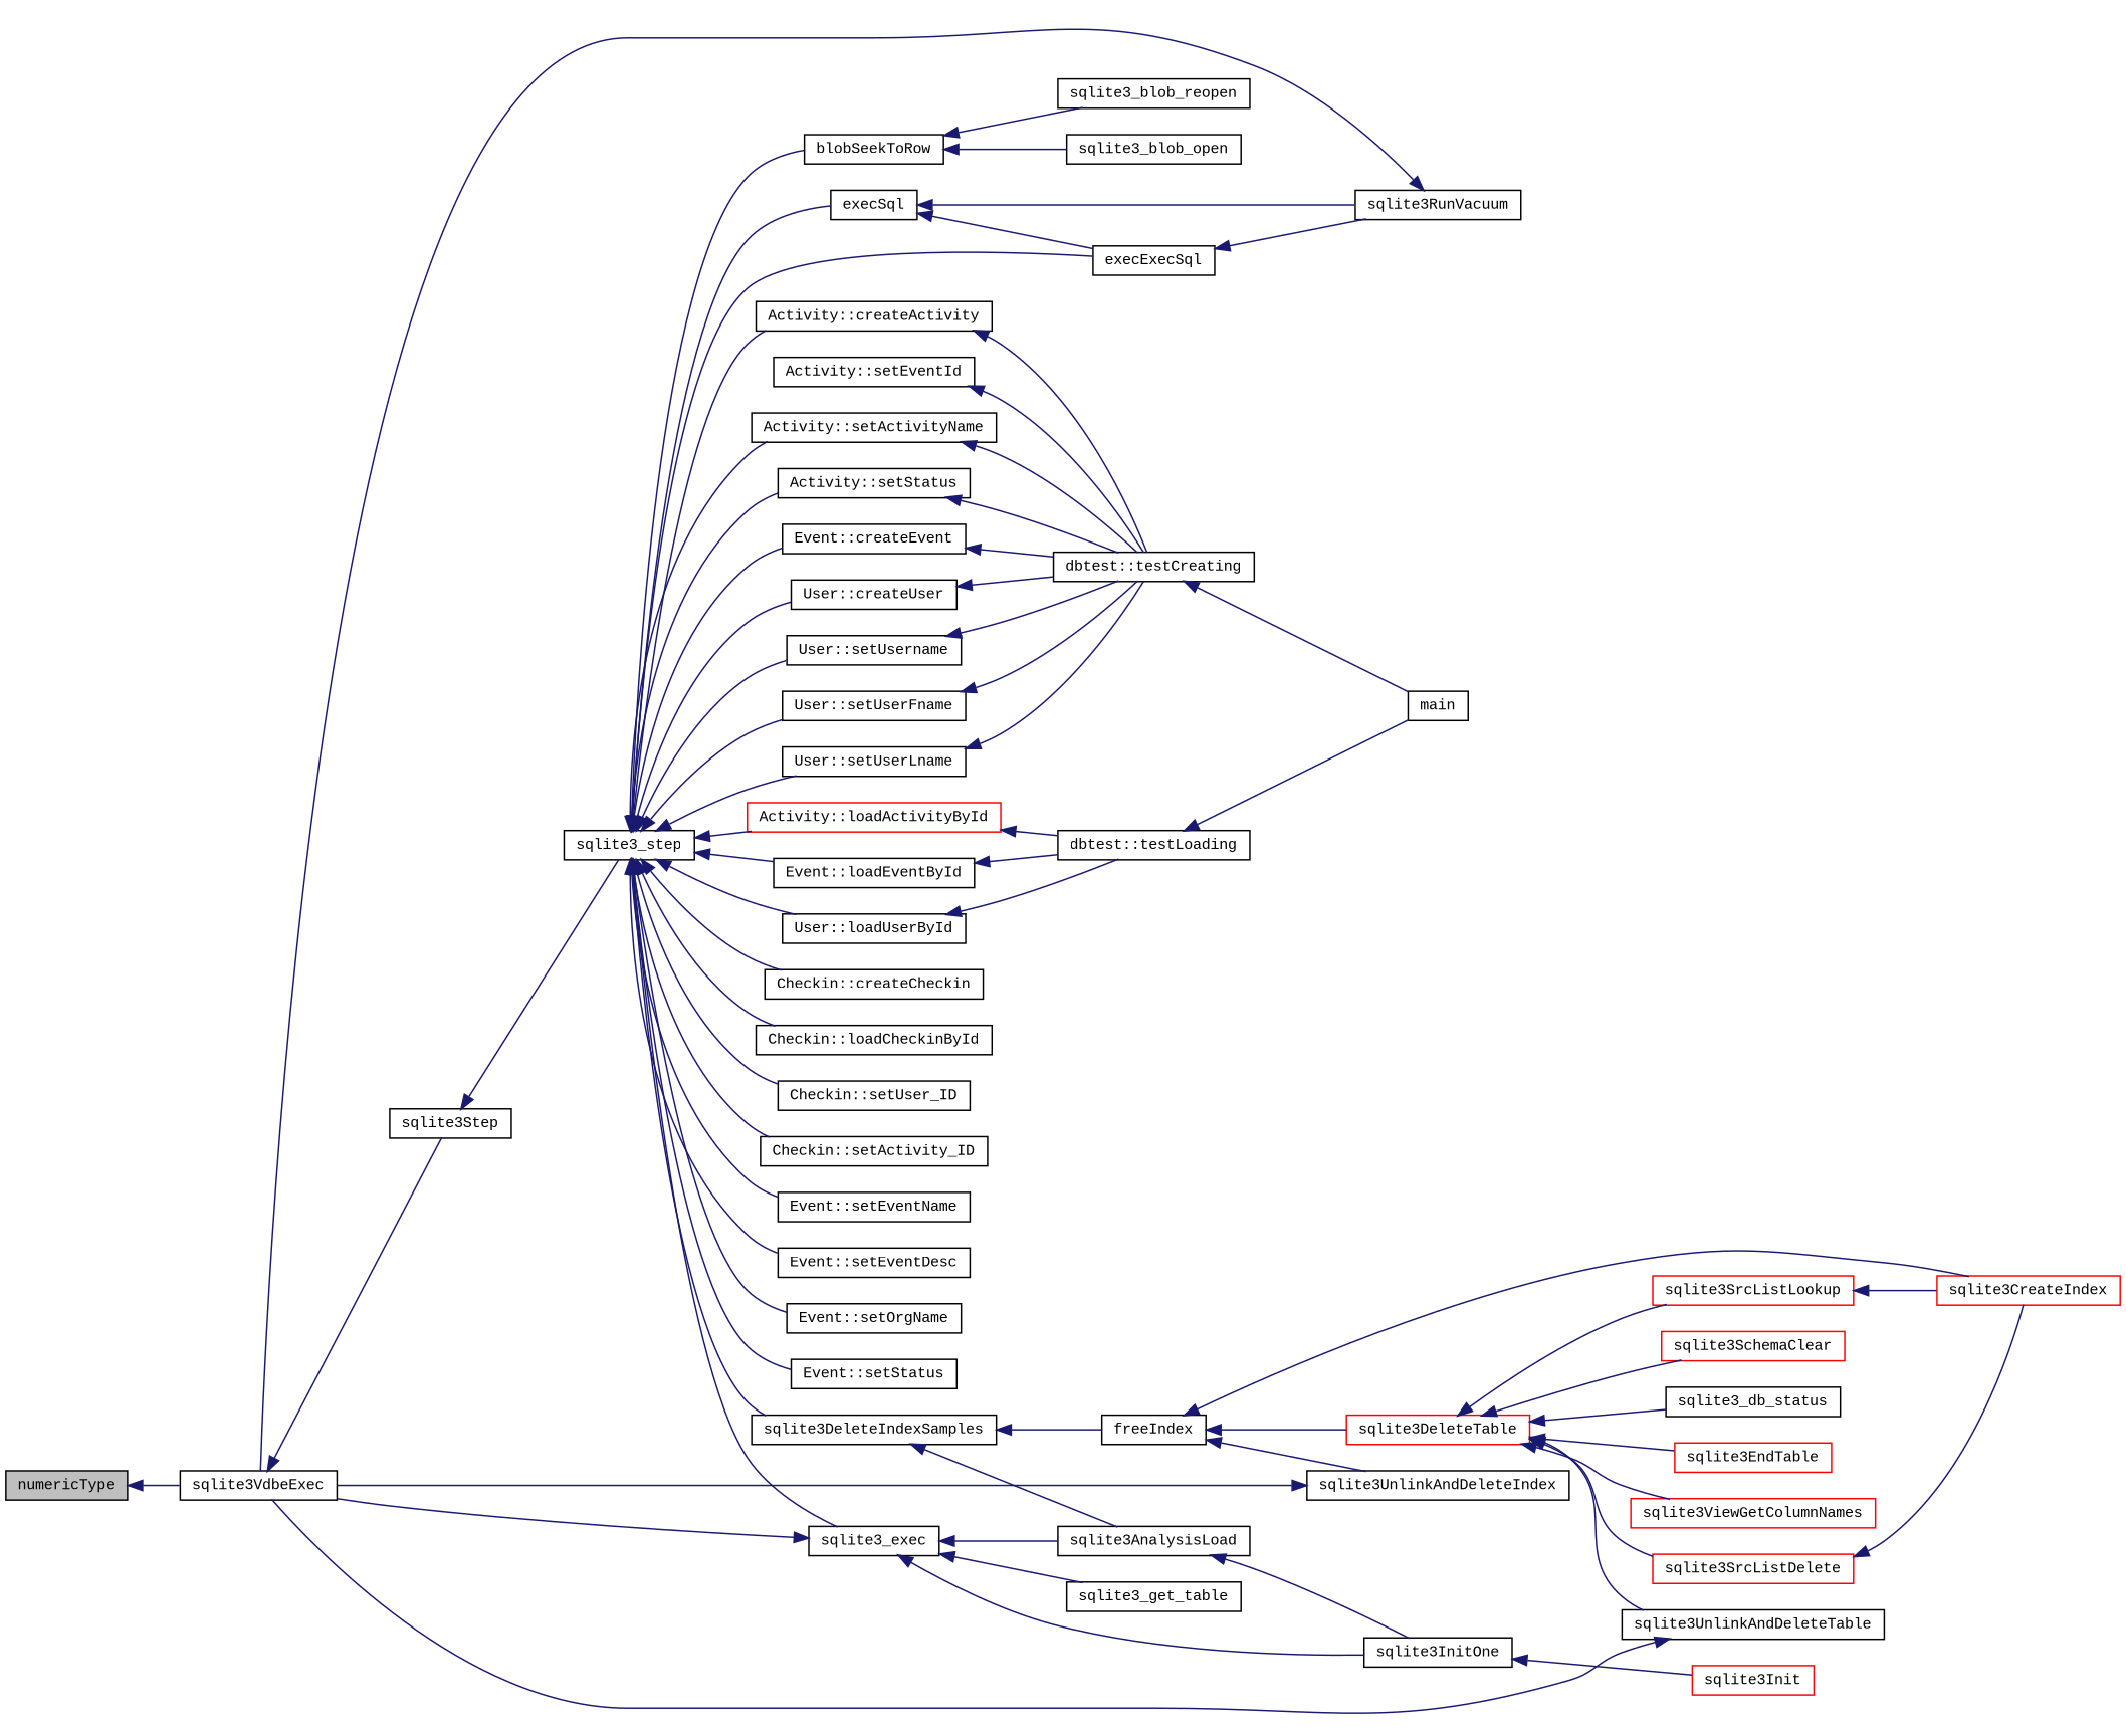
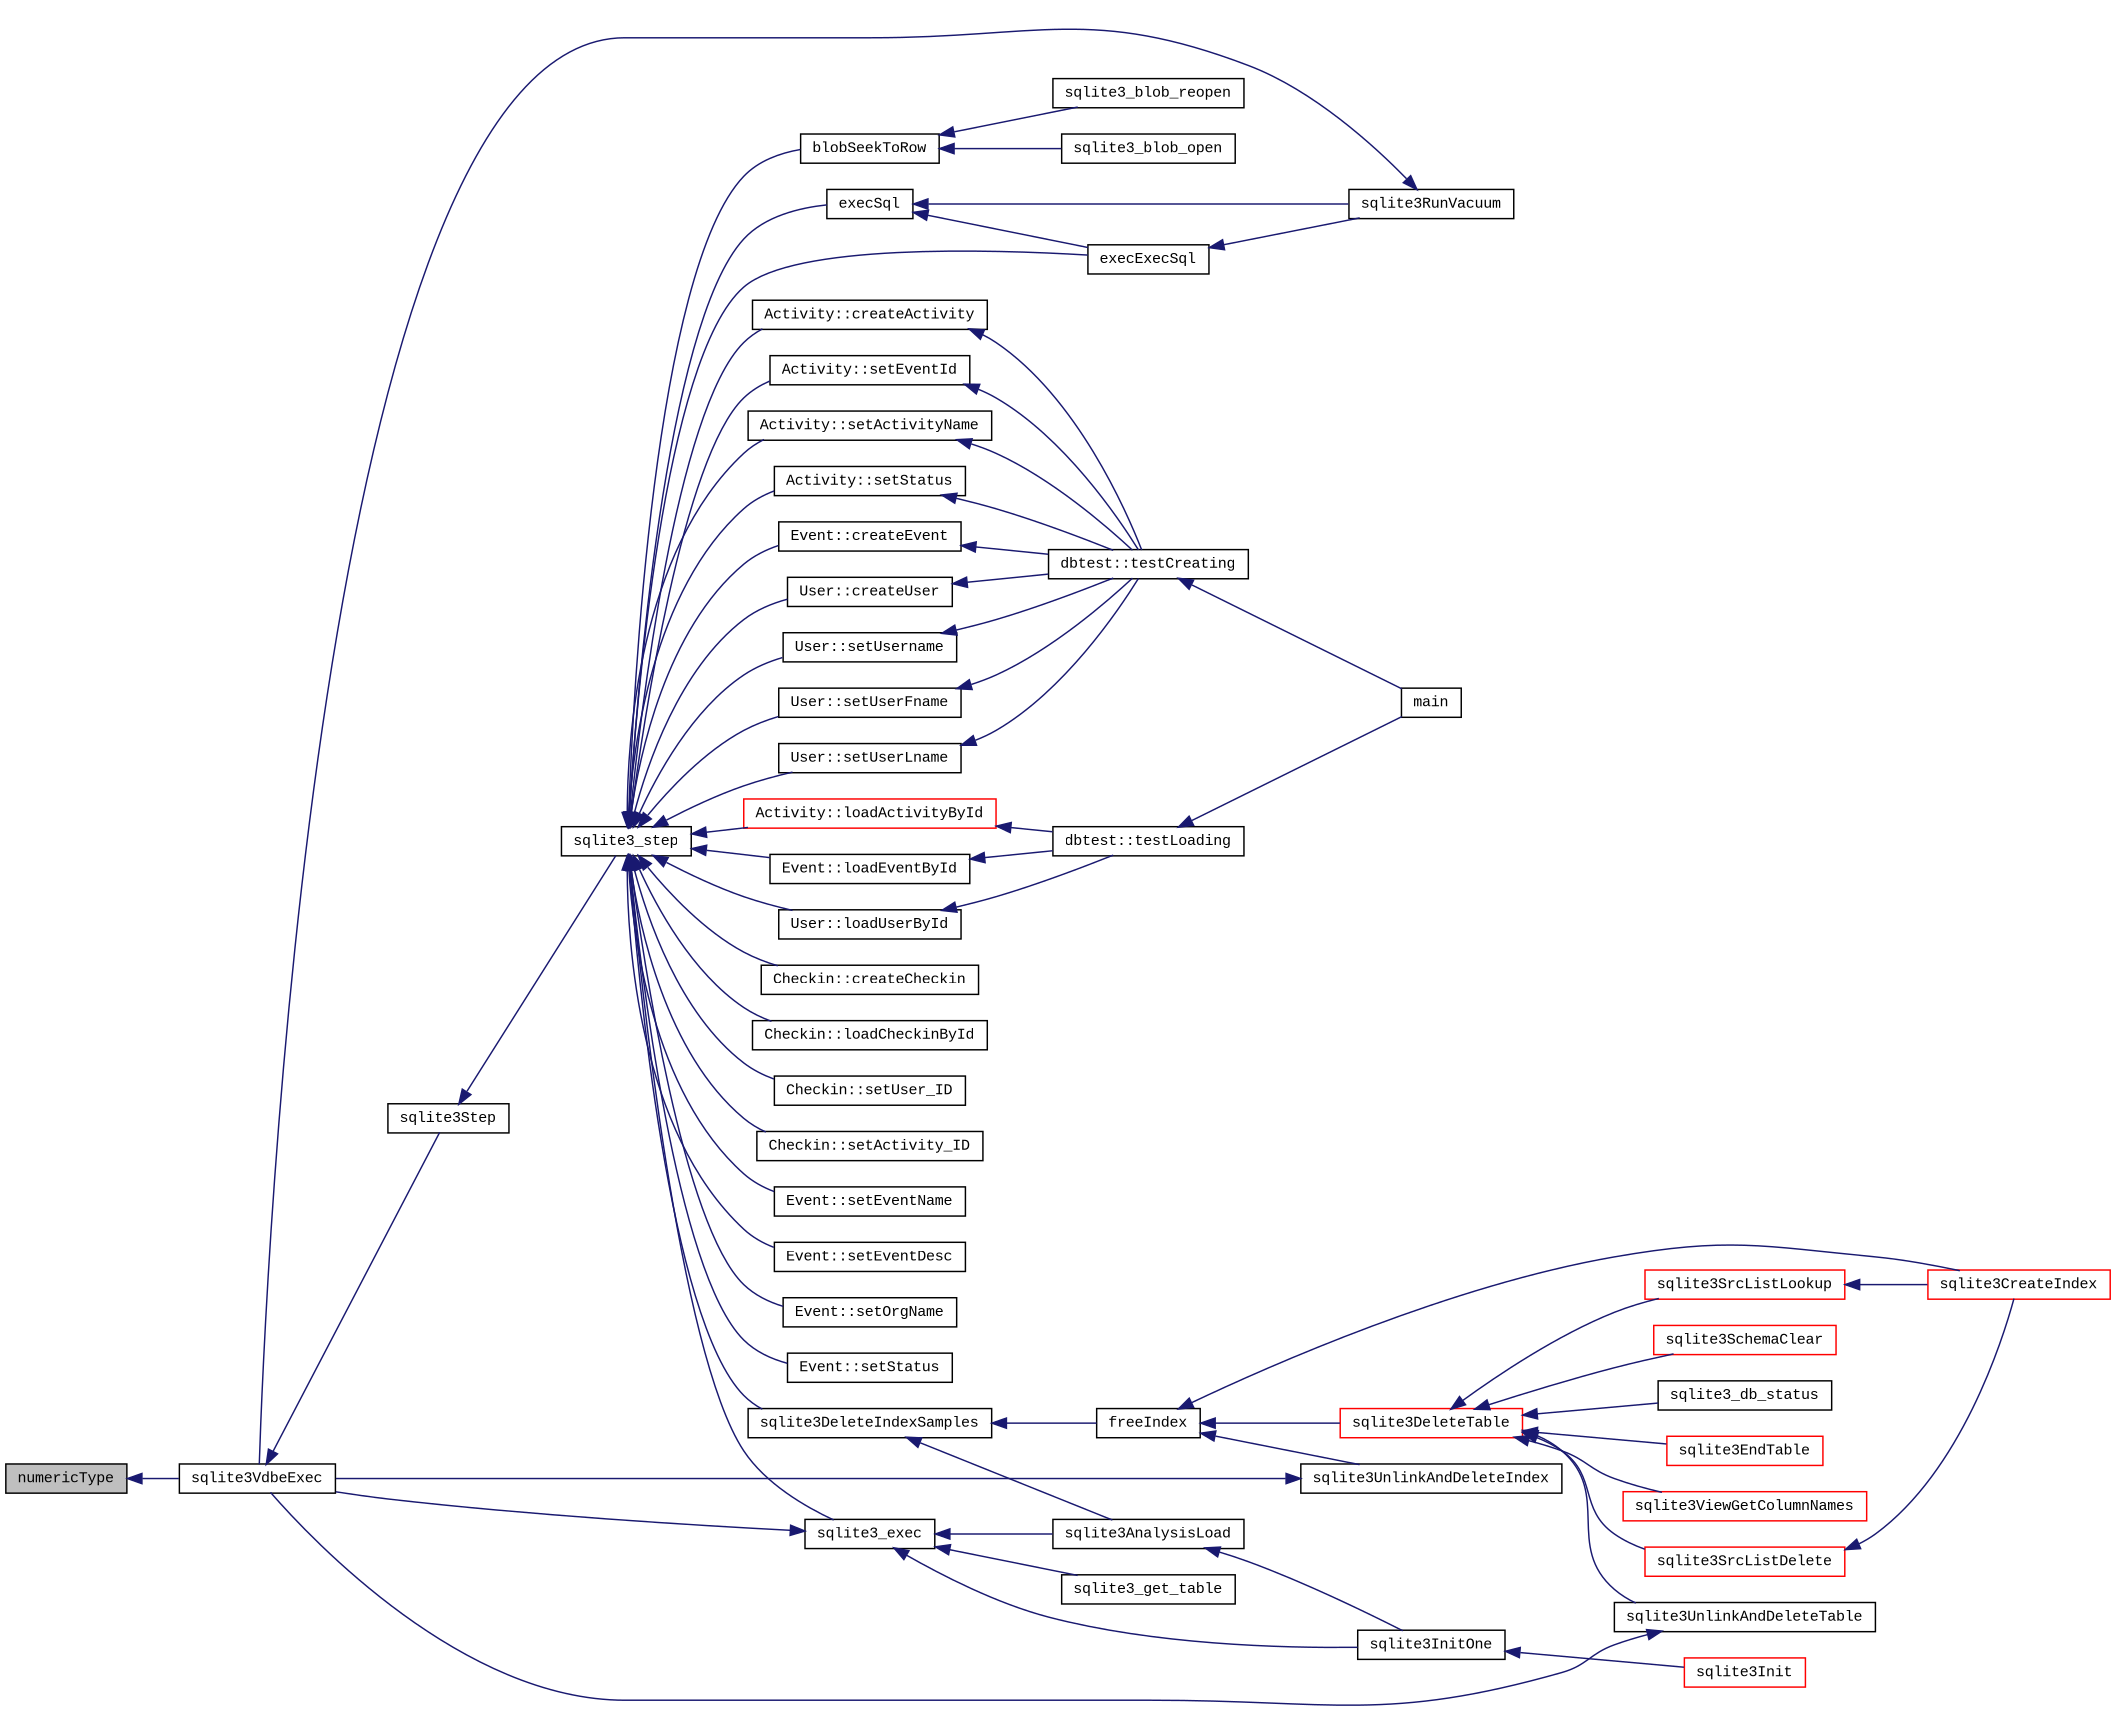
  digraph {
    fontname="Liberation Mono"
    rankdir=LR
    node [color=black fillcolor=white fontname="Liberation Mono" fontsize=10 shape=record style=filled]
    edge [color=midnightblue dir=back fontname="Liberation Mono" fontsize=10 labelfontname=FreeSans labelfontsize=10 style=solid]
    n1 [fillcolor=grey75 fontcolor=black height=0.2 label=numericType width=0.4]
    n2 [height=0.2 label=sqlite3VdbeExec width=0.4]
    n3 [height=0.2 label=sqlite3Step width=0.4]
    n4 [height=0.2 label=sqlite3_step width=0.4]
    n5 [height=0.2 label="Activity::createActivity" width=0.4]
    n6 [color=red height=0.2 label="Activity::loadActivityById" width=0.4]
    n7 [height=0.2 label="Activity::setEventId" width=0.4]
    n8 [height=0.2 label="Activity::setActivityName" width=0.4]
    n9 [height=0.2 label="Activity::setStatus" width=0.4]
    n10 [height=0.2 label="Checkin::createCheckin" width=0.4]
    n11 [height=0.2 label="Checkin::loadCheckinById" width=0.4]
    n12 [height=0.2 label="Checkin::setUser_ID" width=0.4]
    n13 [height=0.2 label="Checkin::setActivity_ID" width=0.4]
    n14 [height=0.2 label="Event::createEvent" width=0.4]
    n15 [height=0.2 label="Event::loadEventById" width=0.4]
    n16 [height=0.2 label="Event::setEventName" width=0.4]
    n17 [height=0.2 label="Event::setEventDesc" width=0.4]
    n18 [height=0.2 label="Event::setOrgName" width=0.4]
    n19 [height=0.2 label="Event::setStatus" width=0.4]
    n20 [height=0.2 label=blobSeekToRow width=0.4]
    n21 [height=0.2 label=sqlite3DeleteIndexSamples width=0.4]
    n22 [height=0.2 label=sqlite3_exec width=0.4]
    n23 [height=0.2 label=execSql width=0.4]
    n24 [height=0.2 label=execExecSql width=0.4]
    n25 [height=0.2 label="User::createUser" width=0.4]
    n26 [height=0.2 label="User::loadUserById" width=0.4]
    n27 [height=0.2 label="User::setUsername" width=0.4]
    n28 [height=0.2 label="User::setUserFname" width=0.4]
    n29 [height=0.2 label="User::setUserLname" width=0.4]
    n30 [height=0.2 label="dbtest::testCreating" width=0.4]
    n31 [height=0.2 label="dbtest::testLoading" width=0.4]
    n32 [height=0.2 label=sqlite3_blob_open width=0.4]
    n33 [height=0.2 label=sqlite3_blob_reopen width=0.4]
    n34 [height=0.2 label=sqlite3AnalysisLoad width=0.4]
    n35 [height=0.2 label=freeIndex width=0.4]
    n36 [height=0.2 label=sqlite3InitOne width=0.4]
    n37 [height=0.2 label=sqlite3_get_table width=0.4]
    n38 [height=0.2 label=sqlite3RunVacuum width=0.4]
    n39 [height=0.2 label=main width=0.4]
    n40 [height=0.2 label=sqlite3UnlinkAndDeleteIndex width=0.4]
    n41 [color=red height=0.2 label=sqlite3DeleteTable width=0.4]
    n42 [color=red height=0.2 label=sqlite3CreateIndex width=0.4]
    n43 [color=red height=0.2 label=sqlite3Init width=0.4]
    n44 [height=0.2 label=sqlite3_db_status width=0.4]
    n45 [height=0.2 label=sqlite3UnlinkAndDeleteTable width=0.4]
    n46 [color=red height=0.2 label=sqlite3EndTable width=0.4]
    n47 [color=red height=0.2 label=sqlite3ViewGetColumnNames width=0.4]
    n48 [color=red height=0.2 label=sqlite3SrcListDelete width=0.4]
    n49 [color=red height=0.2 label=sqlite3SchemaClear width=0.4]
    n50 [color=red height=0.2 label=sqlite3SrcListLookup width=0.4]
    n1 -> n2
    n2 -> n3
    n3 -> n4
    n4 -> n5
    n4 -> n6
+   n4 -> n7
    n4 -> n8
    n4 -> n9
    n4 -> n10
    n4 -> n11
    n4 -> n12
    n4 -> n13
    n4 -> n14
    n4 -> n15
    n4 -> n16
    n4 -> n17
    n4 -> n18
    n4 -> n19
    n4 -> n20
    n4 -> n21
    n4 -> n22
    n4 -> n23
    n4 -> n24
    n4 -> n25
    n4 -> n26
    n4 -> n27
    n4 -> n28
    n4 -> n29
    n5 -> n30
    n6 -> n31
    n7 -> n30
    n8 -> n30
    n9 -> n30
    n14 -> n30
    n15 -> n31
    n20 -> n32
    n20 -> n33
    n21 -> n34
    n21 -> n35
    n22 -> n2
    n22 -> n34
    n22 -> n36
    n22 -> n37
    n23 -> n24
    n23 -> n38
    n24 -> n38
    n25 -> n30
    n26 -> n31
    n27 -> n30
    n28 -> n30
    n29 -> n30
    n30 -> n39
    n31 -> n39
    n34 -> n36
    n35 -> n40
    n35 -> n41
    n35 -> n42
    n36 -> n43
    n38 -> n2
    n40 -> n2
    n41 -> n44
    n41 -> n45
    n41 -> n46
    n41 -> n47
    n41 -> n48
    n41 -> n49
    n41 -> n50
    n45 -> n2
    n48 -> n42
    n50 -> n42
  }
